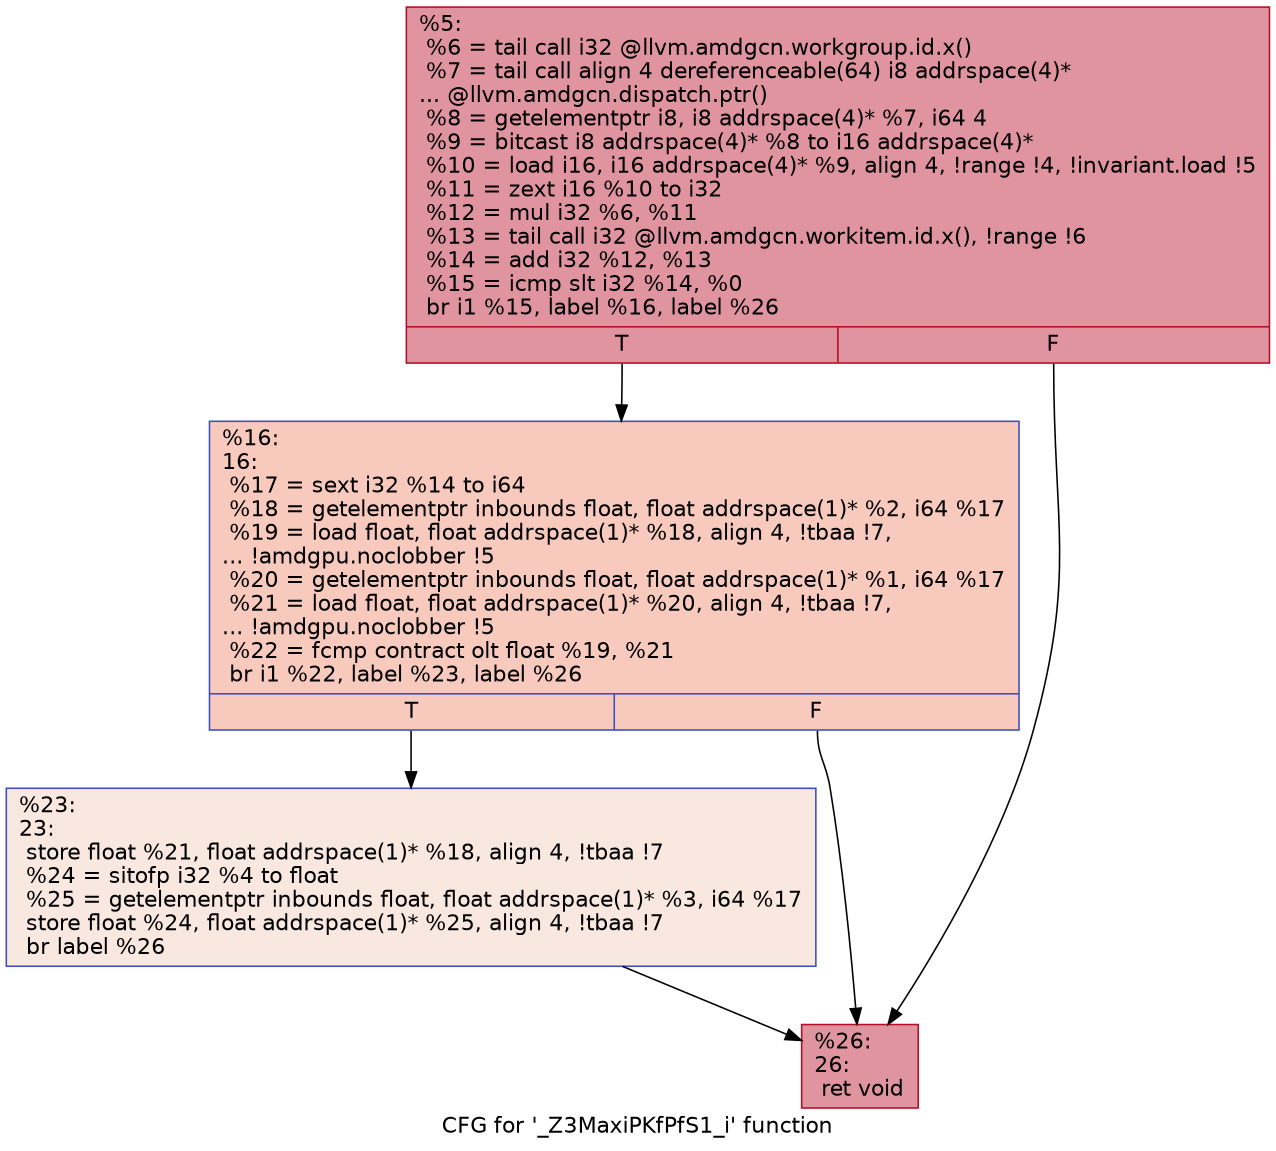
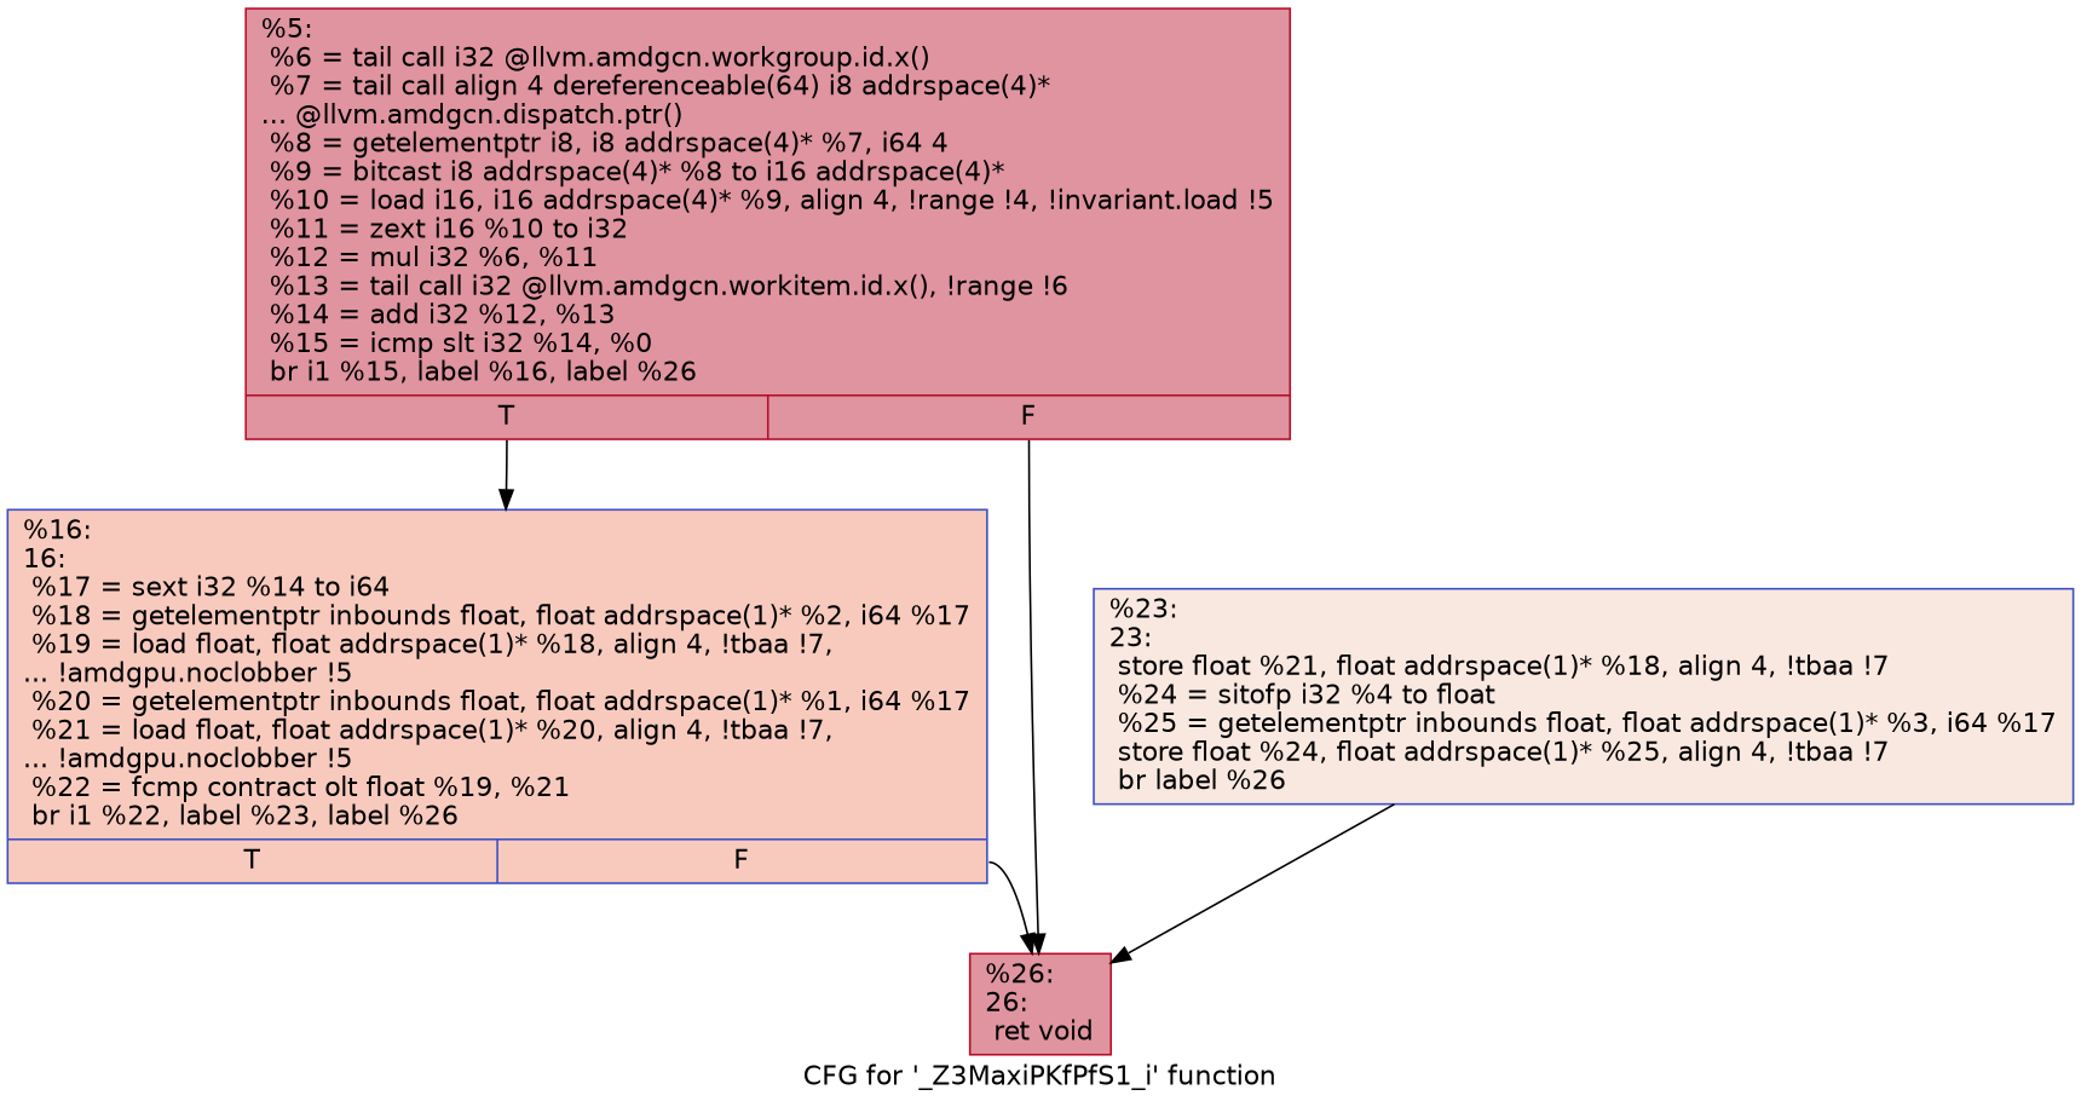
  digraph {
    label="CFG for '_Z3MaxiPKfPfS1_i' function"
    fontname="DejaVu Sans"
    node [color="#b70d28ff" fillcolor="#b70d2870" shape=record style=filled fontname="DejaVu Sans"]
    edge [tailport=s0 fontname="DejaVu Sans"]
    n1 [label="{%5:\l  %6 = tail call i32 @llvm.amdgcn.workgroup.id.x()\l  %7 = tail call align 4 dereferenceable(64) i8 addrspace(4)*\l... @llvm.amdgcn.dispatch.ptr()\l  %8 = getelementptr i8, i8 addrspace(4)* %7, i64 4\l  %9 = bitcast i8 addrspace(4)* %8 to i16 addrspace(4)*\l  %10 = load i16, i16 addrspace(4)* %9, align 4, !range !4, !invariant.load !5\l  %11 = zext i16 %10 to i32\l  %12 = mul i32 %6, %11\l  %13 = tail call i32 @llvm.amdgcn.workitem.id.x(), !range !6\l  %14 = add i32 %12, %13\l  %15 = icmp slt i32 %14, %0\l  br i1 %15, label %16, label %26\l|{<s0>T|<s1>F}}"]
    n2 [color="#3d50c3ff" fillcolor="#ef886b70" label="{%16:\l16:                                               \l  %17 = sext i32 %14 to i64\l  %18 = getelementptr inbounds float, float addrspace(1)* %2, i64 %17\l  %19 = load float, float addrspace(1)* %18, align 4, !tbaa !7,\l... !amdgpu.noclobber !5\l  %20 = getelementptr inbounds float, float addrspace(1)* %1, i64 %17\l  %21 = load float, float addrspace(1)* %20, align 4, !tbaa !7,\l... !amdgpu.noclobber !5\l  %22 = fcmp contract olt float %19, %21\l  br i1 %22, label %23, label %26\l|{<s0>T|<s1>F}}"]
    n3 [label="{%26:\l26:                                               \l  ret void\l}"]
    n4 [color="#3d50c3ff" fillcolor="#f1ccb870" label="{%23:\l23:                                               \l  store float %21, float addrspace(1)* %18, align 4, !tbaa !7\l  %24 = sitofp i32 %4 to float\l  %25 = getelementptr inbounds float, float addrspace(1)* %3, i64 %17\l  store float %24, float addrspace(1)* %25, align 4, !tbaa !7\l  br label %26\l}"]
    n1 -> n2
    n1 -> n3 [tailport=s1]
    n2 -> n3 [tailport=s1]
-   n2 -> n4
    n4 -> n3 [tailport=""]
  }
